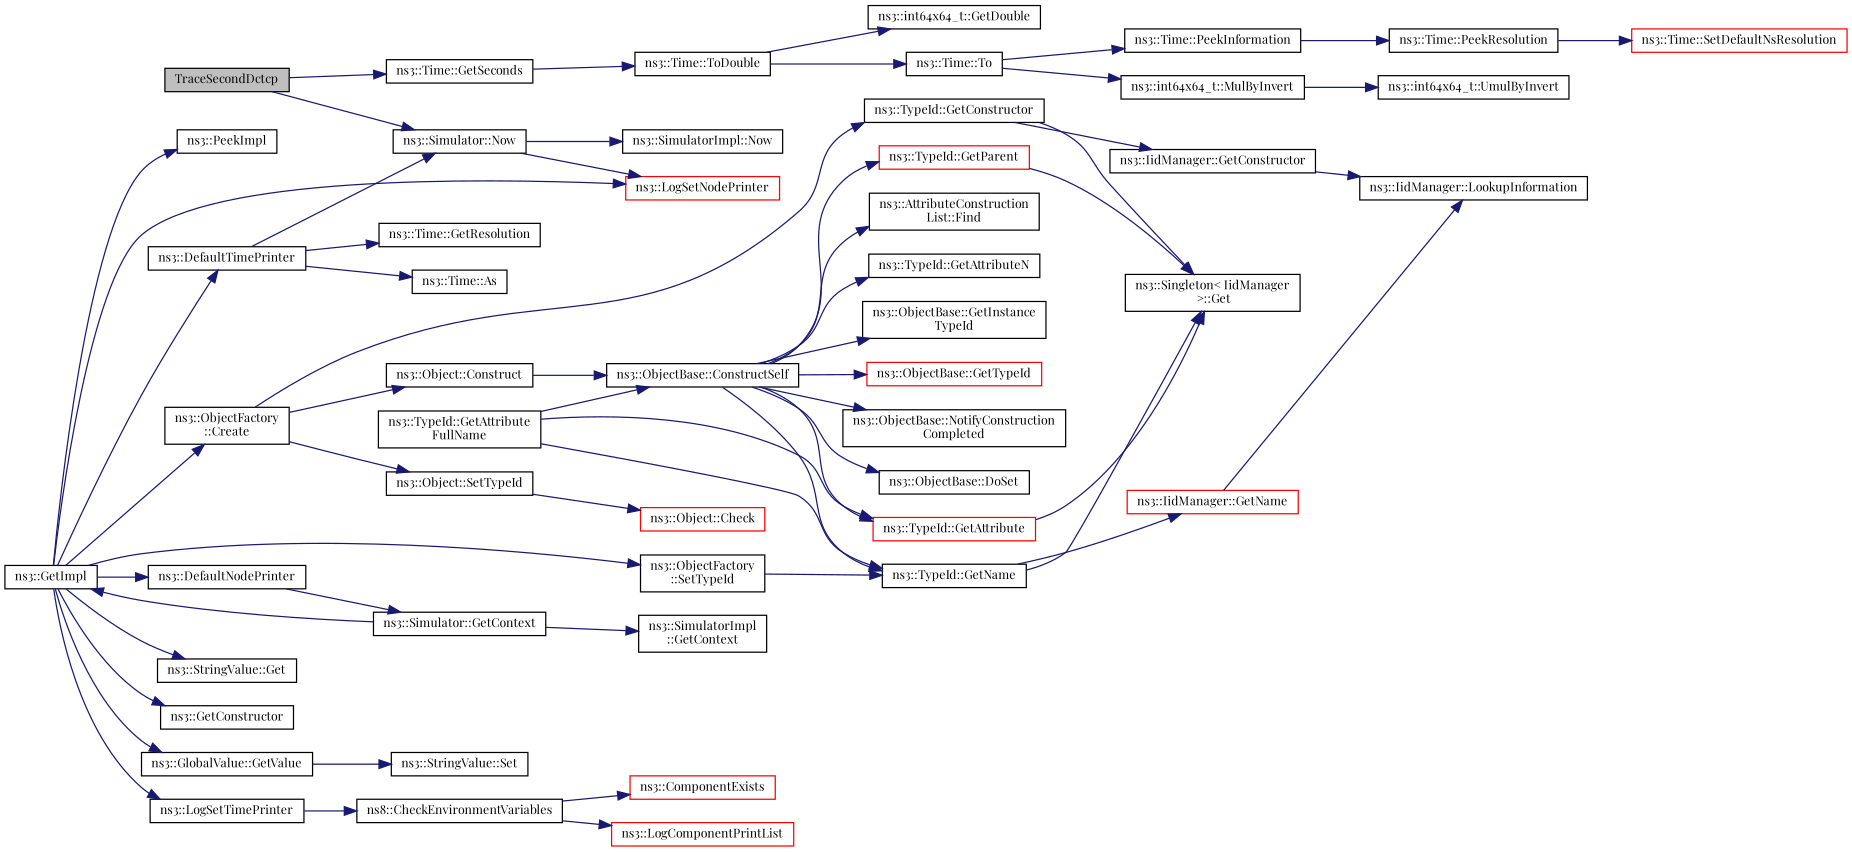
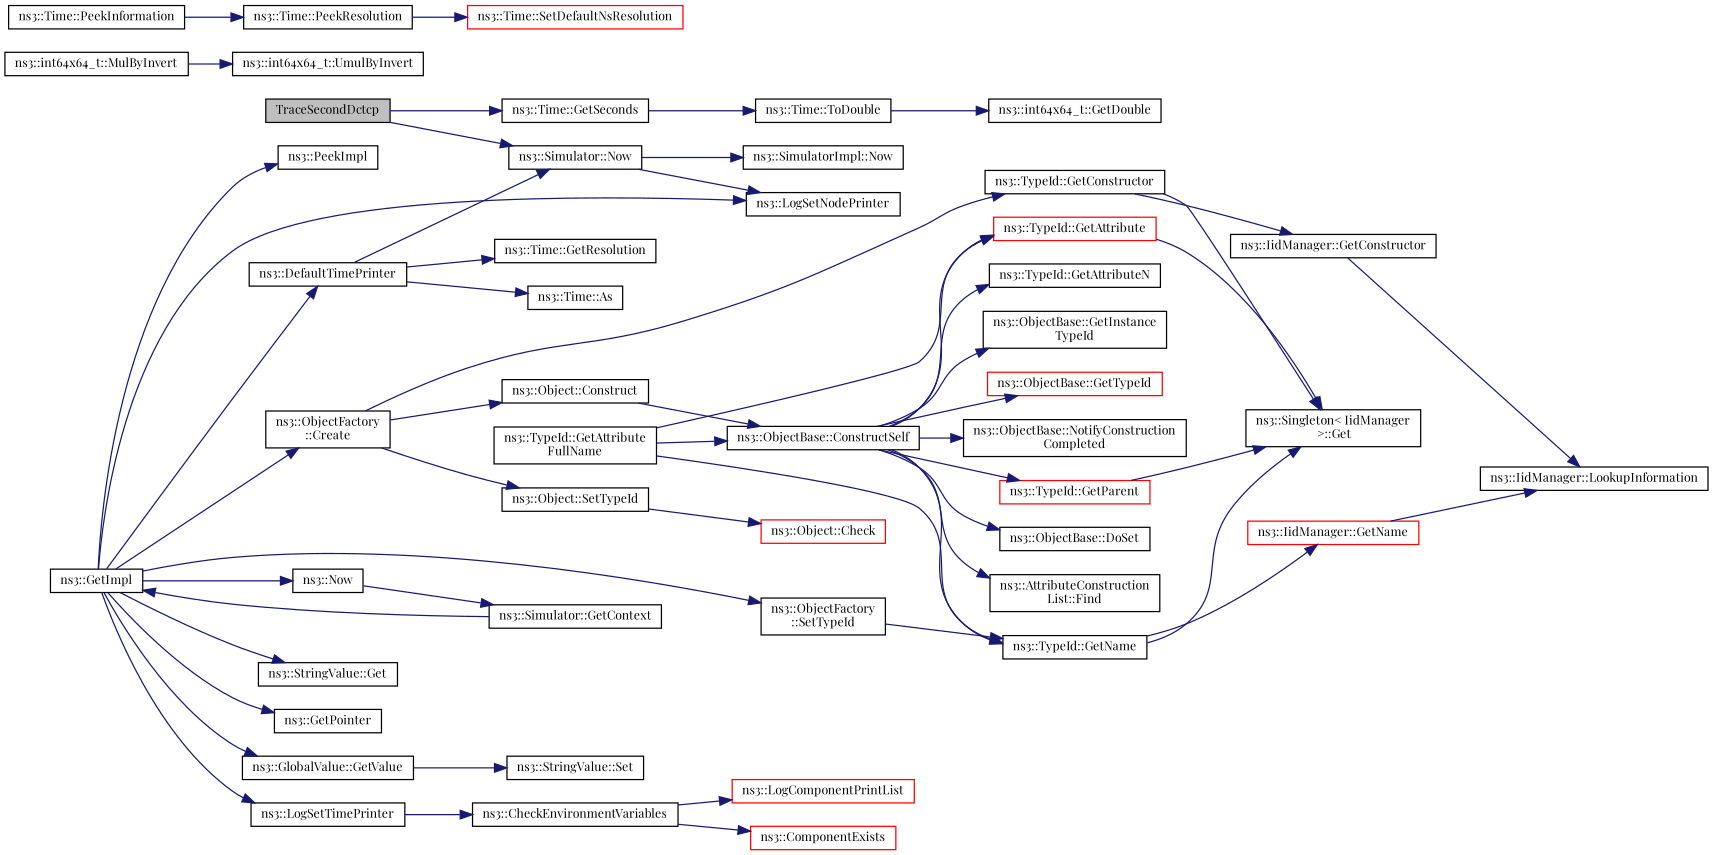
  digraph {
    fontname="Playfair Display"
    rankdir=LR
    node [color=black fillcolor=white fontname="Playfair Display" fontsize=10 shape=record style=filled]
    edge [color=midnightblue fontname="Playfair Display" fontsize=10 labelfontname=Helvetica labelfontsize=10 style=solid]
    n1 [fillcolor=grey75 fontcolor=black height=0.2 label=TraceSecondDctcp width=0.4]
    n2 [height=0.2 label="ns3::Time::GetSeconds" width=0.4]
    n3 [height=0.2 label="ns3::Simulator::Now" width=0.4]
    n4 [height=0.2 label="ns3::Time::ToDouble" width=0.4]
    n5 [height=0.2 label="ns3::SimulatorImpl::Now" width=0.4]
-   n6 [color=red height=0.2 label="ns3::LogSetNodePrinter" width=0.4]
+   n6 [height=0.2 label="ns3::LogSetNodePrinter" width=0.4]
    n7 [height=0.2 label="ns3::int64x64_t::GetDouble" width=0.4]
-   n8 [height=0.2 label="ns3::Time::To" width=0.4]
    n9 [height=0.2 label="ns3::int64x64_t::MulByInvert" width=0.4]
    n10 [height=0.2 label="ns3::Time::PeekInformation" width=0.4]
    n11 [height=0.2 label="ns3::int64x64_t::UmulByInvert" width=0.4]
    n12 [height=0.2 label="ns3::Time::PeekResolution" width=0.4]
    n13 [color=red height=0.2 label="ns3::Time::SetDefaultNsResolution" width=0.4]
    n14 [height=0.2 label="ns3::GetImpl" width=0.4]
    n15 [height=0.2 label="ns3::ObjectFactory\l::Create" width=0.4]
-   n16 [height=0.2 label="ns3::DefaultNodePrinter" width=0.4]
+   n16 [height=0.2 label="ns3::Now" width=0.4]
    n17 [height=0.2 label="ns3::DefaultTimePrinter" width=0.4]
    n18 [height=0.2 label="ns3::StringValue::Get" width=0.4]
-   n19 [height=0.2 label="ns3::GetConstructor" width=0.4]
+   n19 [height=0.2 label="ns3::GetPointer" width=0.4]
    n20 [height=0.2 label="ns3::GlobalValue::GetValue" width=0.4]
    n21 [height=0.2 label="ns3::LogSetTimePrinter" width=0.4]
    n22 [height=0.2 label="ns3::PeekImpl" width=0.4]
    n23 [height=0.2 label="ns3::ObjectFactory\l::SetTypeId" width=0.4]
    n24 [height=0.2 label="ns3::Object::Construct" width=0.4]
    n25 [height=0.2 label="ns3::TypeId::GetConstructor" width=0.4]
    n26 [height=0.2 label="ns3::Object::SetTypeId" width=0.4]
    n27 [height=0.2 label="ns3::Simulator::GetContext" width=0.4]
    n28 [height=0.2 label="ns3::Time::As" width=0.4]
    n29 [height=0.2 label="ns3::Time::GetResolution" width=0.4]
    n30 [height=0.2 label="ns3::StringValue::Set" width=0.4]
-   n31 [height=0.2 label="ns8::CheckEnvironmentVariables" width=0.4]
+   n31 [height=0.2 label="ns3::CheckEnvironmentVariables" width=0.4]
    n32 [height=0.2 label="ns3::TypeId::GetName" width=0.4]
    n33 [height=0.2 label="ns3::ObjectBase::ConstructSelf" width=0.4]
    n34 [height=0.2 label="ns3::Singleton\< IidManager\l \>::Get" width=0.4]
    n35 [height=0.2 label="ns3::IidManager::GetConstructor" width=0.4]
    n36 [color=red height=0.2 label="ns3::Object::Check" width=0.4]
    n37 [height=0.2 label="ns3::ObjectBase::DoSet" width=0.4]
    n38 [height=0.2 label="ns3::AttributeConstruction\lList::Find" width=0.4]
    n39 [color=red height=0.2 label="ns3::TypeId::GetAttribute" width=0.4]
    n40 [height=0.2 label="ns3::TypeId::GetAttributeN" width=0.4]
    n41 [height=0.2 label="ns3::ObjectBase::GetInstance\lTypeId" width=0.4]
    n42 [color=red height=0.2 label="ns3::TypeId::GetParent" width=0.4]
    n43 [color=red height=0.2 label="ns3::ObjectBase::GetTypeId" width=0.4]
    n44 [height=0.2 label="ns3::ObjectBase::NotifyConstruction\lCompleted" width=0.4]
    n45 [height=0.2 label="ns3::TypeId::GetAttribute\lFullName" width=0.4]
    n46 [color=red height=0.2 label="ns3::IidManager::GetName" width=0.4]
    n47 [height=0.2 label="ns3::IidManager::LookupInformation" width=0.4]
-   n48 [height=0.2 label="ns3::SimulatorImpl\l::GetContext" width=0.4]
    n49 [color=red height=0.2 label="ns3::ComponentExists" width=0.4]
    n50 [color=red height=0.2 label="ns3::LogComponentPrintList" width=0.4]
    n1 -> n2
    n1 -> n3
    n2 -> n4
    n3 -> n5
    n3 -> n6
    n4 -> n7
-   n4 -> n8
-   n8 -> n9
-   n8 -> n10
    n9 -> n11
    n10 -> n12
    n12 -> n13
    n14 -> n6
    n14 -> n15
    n14 -> n16
    n14 -> n17
    n14 -> n18
    n14 -> n19
    n14 -> n20
    n14 -> n21
    n14 -> n22
    n14 -> n23
    n15 -> n24
    n15 -> n25
    n15 -> n26
    n16 -> n27
    n17 -> n3
    n17 -> n28
    n17 -> n29
    n20 -> n30
    n21 -> n31
    n23 -> n32
    n24 -> n33
    n25 -> n34
    n25 -> n35
    n26 -> n36
    n27 -> n14
-   n27 -> n48
    n31 -> n49
    n31 -> n50
    n32 -> n34
    n32 -> n46
    n33 -> n32
    n33 -> n37
    n33 -> n38
    n33 -> n39
    n33 -> n40
    n33 -> n41
    n33 -> n42
    n33 -> n43
    n33 -> n44
    n35 -> n47
    n39 -> n34
    n42 -> n34
    n45 -> n32
    n45 -> n33
    n45 -> n39
    n46 -> n47
  }
